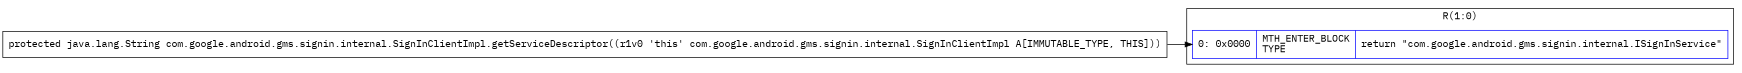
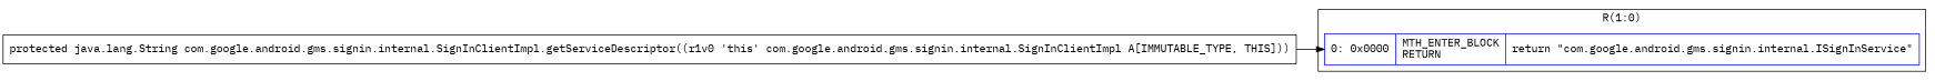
  digraph {
    rankdir=LR
    fontname="IBM Plex Mono"
    node [shape=record fontname="IBM Plex Mono"]
-   n1 [color=blue label="{0\:\ 0x0000|MTH_ENTER_BLOCK\lTYPE\l|return \"com.google.android.gms.signin.internal.ISignInService\"\l}"]
+   n1 [color=blue label="{0\:\ 0x0000|MTH_ENTER_BLOCK\lRETURN\l|return \"com.google.android.gms.signin.internal.ISignInService\"\l}"]
    n2 [label="{protected java.lang.String com.google.android.gms.signin.internal.SignInClientImpl.getServiceDescriptor((r1v0 'this' com.google.android.gms.signin.internal.SignInClientImpl A[IMMUTABLE_TYPE, THIS])) }"]
    subgraph cluster_1 {
      label="R(1:0)"
      n1
    }
    n2 -> n1 [fontname="IBM Plex Mono"]
  }
